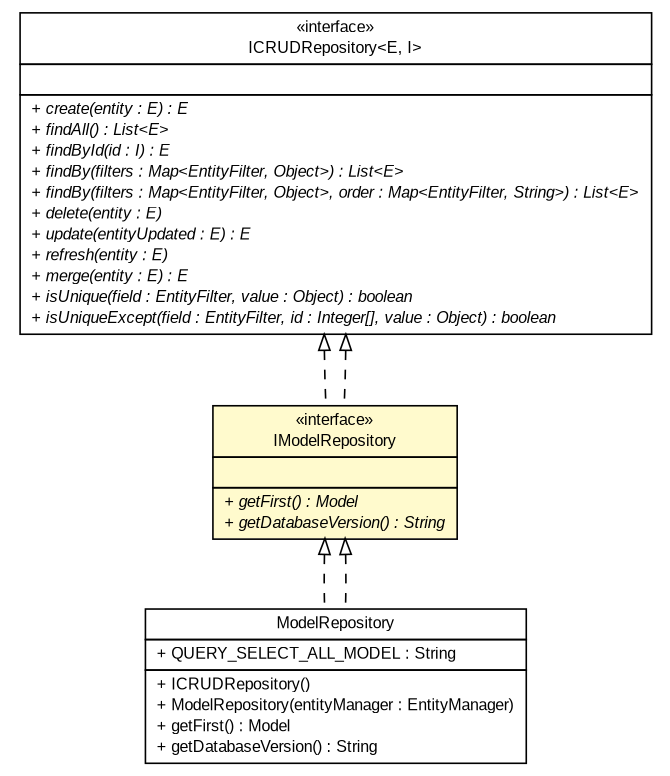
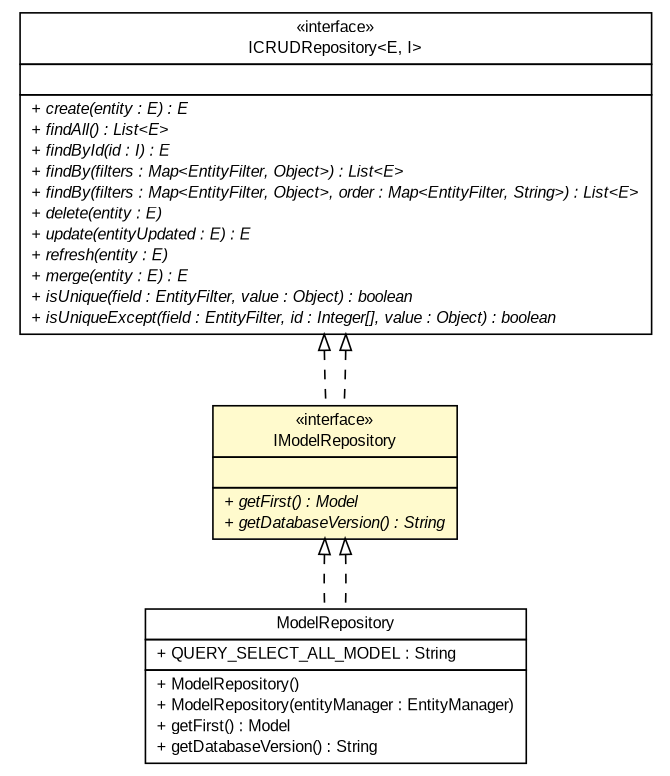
  digraph {
    nodesep=0.25
    ranksep=0.5
    fontname="Liberation Sans"
    node [fontcolor=black fontname="Liberation Sans" fontsize=10.0 shape=plaintext]
    edge [arrowtail=empty dir=back fontname="Liberation Sans" fontsize=10 headport=p labelfontname=arial labelfontsize=10 style=dashed tailport=p]
    n1 [label=<<table title="gov.sandia.cf.dao.ICRUDRepository" border="0" cellborder="1" cellspacing="0" cellpadding="2" port="p" href="./ICRUDRepository.html"> 		<tr><td><table border="0" cellspacing="0" cellpadding="1"> <tr><td align="center" balign="center"> &#171;interface&#187; </td></tr> <tr><td align="center" balign="center"> ICRUDRepository&lt;E, I&gt; </td></tr> 		</table></td></tr> 		<tr><td><table border="0" cellspacing="0" cellpadding="1"> <tr><td align="left" balign="left">  </td></tr> 		</table></td></tr> 		<tr><td><table border="0" cellspacing="0" cellpadding="1"> <tr><td align="left" balign="left"><font face="arial italic" point-size="10.0"> + create(entity : E) : E </font></td></tr> <tr><td align="left" balign="left"><font face="arial italic" point-size="10.0"> + findAll() : List&lt;E&gt; </font></td></tr> <tr><td align="left" balign="left"><font face="arial italic" point-size="10.0"> + findById(id : I) : E </font></td></tr> <tr><td align="left" balign="left"><font face="arial italic" point-size="10.0"> + findBy(filters : Map&lt;EntityFilter, Object&gt;) : List&lt;E&gt; </font></td></tr> <tr><td align="left" balign="left"><font face="arial italic" point-size="10.0"> + findBy(filters : Map&lt;EntityFilter, Object&gt;, order : Map&lt;EntityFilter, String&gt;) : List&lt;E&gt; </font></td></tr> <tr><td align="left" balign="left"><font face="arial italic" point-size="10.0"> + delete(entity : E) </font></td></tr> <tr><td align="left" balign="left"><font face="arial italic" point-size="10.0"> + update(entityUpdated : E) : E </font></td></tr> <tr><td align="left" balign="left"><font face="arial italic" point-size="10.0"> + refresh(entity : E) </font></td></tr> <tr><td align="left" balign="left"><font face="arial italic" point-size="10.0"> + merge(entity : E) : E </font></td></tr> <tr><td align="left" balign="left"><font face="arial italic" point-size="10.0"> + isUnique(field : EntityFilter, value : Object) : boolean </font></td></tr> <tr><td align="left" balign="left"><font face="arial italic" point-size="10.0"> + isUniqueExcept(field : EntityFilter, id : Integer[], value : Object) : boolean </font></td></tr> 		</table></td></tr> 		</table>>]
    n2 [label=<<table title="gov.sandia.cf.dao.IModelRepository" border="0" cellborder="1" cellspacing="0" cellpadding="2" port="p" bgcolor="lemonChiffon" href="./IModelRepository.html"> 		<tr><td><table border="0" cellspacing="0" cellpadding="1"> <tr><td align="center" balign="center"> &#171;interface&#187; </td></tr> <tr><td align="center" balign="center"> IModelRepository </td></tr> 		</table></td></tr> 		<tr><td><table border="0" cellspacing="0" cellpadding="1"> <tr><td align="left" balign="left">  </td></tr> 		</table></td></tr> 		<tr><td><table border="0" cellspacing="0" cellpadding="1"> <tr><td align="left" balign="left"><font face="arial italic" point-size="10.0"> + getFirst() : Model </font></td></tr> <tr><td align="left" balign="left"><font face="arial italic" point-size="10.0"> + getDatabaseVersion() : String </font></td></tr> 		</table></td></tr> 		</table>>]
-   n3 [label=<<table title="gov.sandia.cf.dao.impl.ModelRepository" border="0" cellborder="1" cellspacing="0" cellpadding="2" port="p" href="./impl/ModelRepository.html"> 		<tr><td><table border="0" cellspacing="0" cellpadding="1"> <tr><td align="center" balign="center"> ModelRepository </td></tr> 		</table></td></tr> 		<tr><td><table border="0" cellspacing="0" cellpadding="1"> <tr><td align="left" balign="left"> + QUERY_SELECT_ALL_MODEL : String </td></tr> 		</table></td></tr> 		<tr><td><table border="0" cellspacing="0" cellpadding="1"> <tr><td align="left" balign="left"> + ICRUDRepository() </td></tr> <tr><td align="left" balign="left"> + ModelRepository(entityManager : EntityManager) </td></tr> <tr><td align="left" balign="left"> + getFirst() : Model </td></tr> <tr><td align="left" balign="left"> + getDatabaseVersion() : String </td></tr> 		</table></td></tr> 		</table>>]
+   n3 [label=<<table title="gov.sandia.cf.dao.impl.ModelRepository" border="0" cellborder="1" cellspacing="0" cellpadding="2" port="p" href="./impl/ModelRepository.html"> 		<tr><td><table border="0" cellspacing="0" cellpadding="1"> <tr><td align="center" balign="center"> ModelRepository </td></tr> 		</table></td></tr> 		<tr><td><table border="0" cellspacing="0" cellpadding="1"> <tr><td align="left" balign="left"> + QUERY_SELECT_ALL_MODEL : String </td></tr> 		</table></td></tr> 		<tr><td><table border="0" cellspacing="0" cellpadding="1"> <tr><td align="left" balign="left"> + ModelRepository() </td></tr> <tr><td align="left" balign="left"> + ModelRepository(entityManager : EntityManager) </td></tr> <tr><td align="left" balign="left"> + getFirst() : Model </td></tr> <tr><td align="left" balign="left"> + getDatabaseVersion() : String </td></tr> 		</table></td></tr> 		</table>>]
    n1 -> n2
    n1 -> n2
    n2 -> n3
    n2 -> n3
  }
